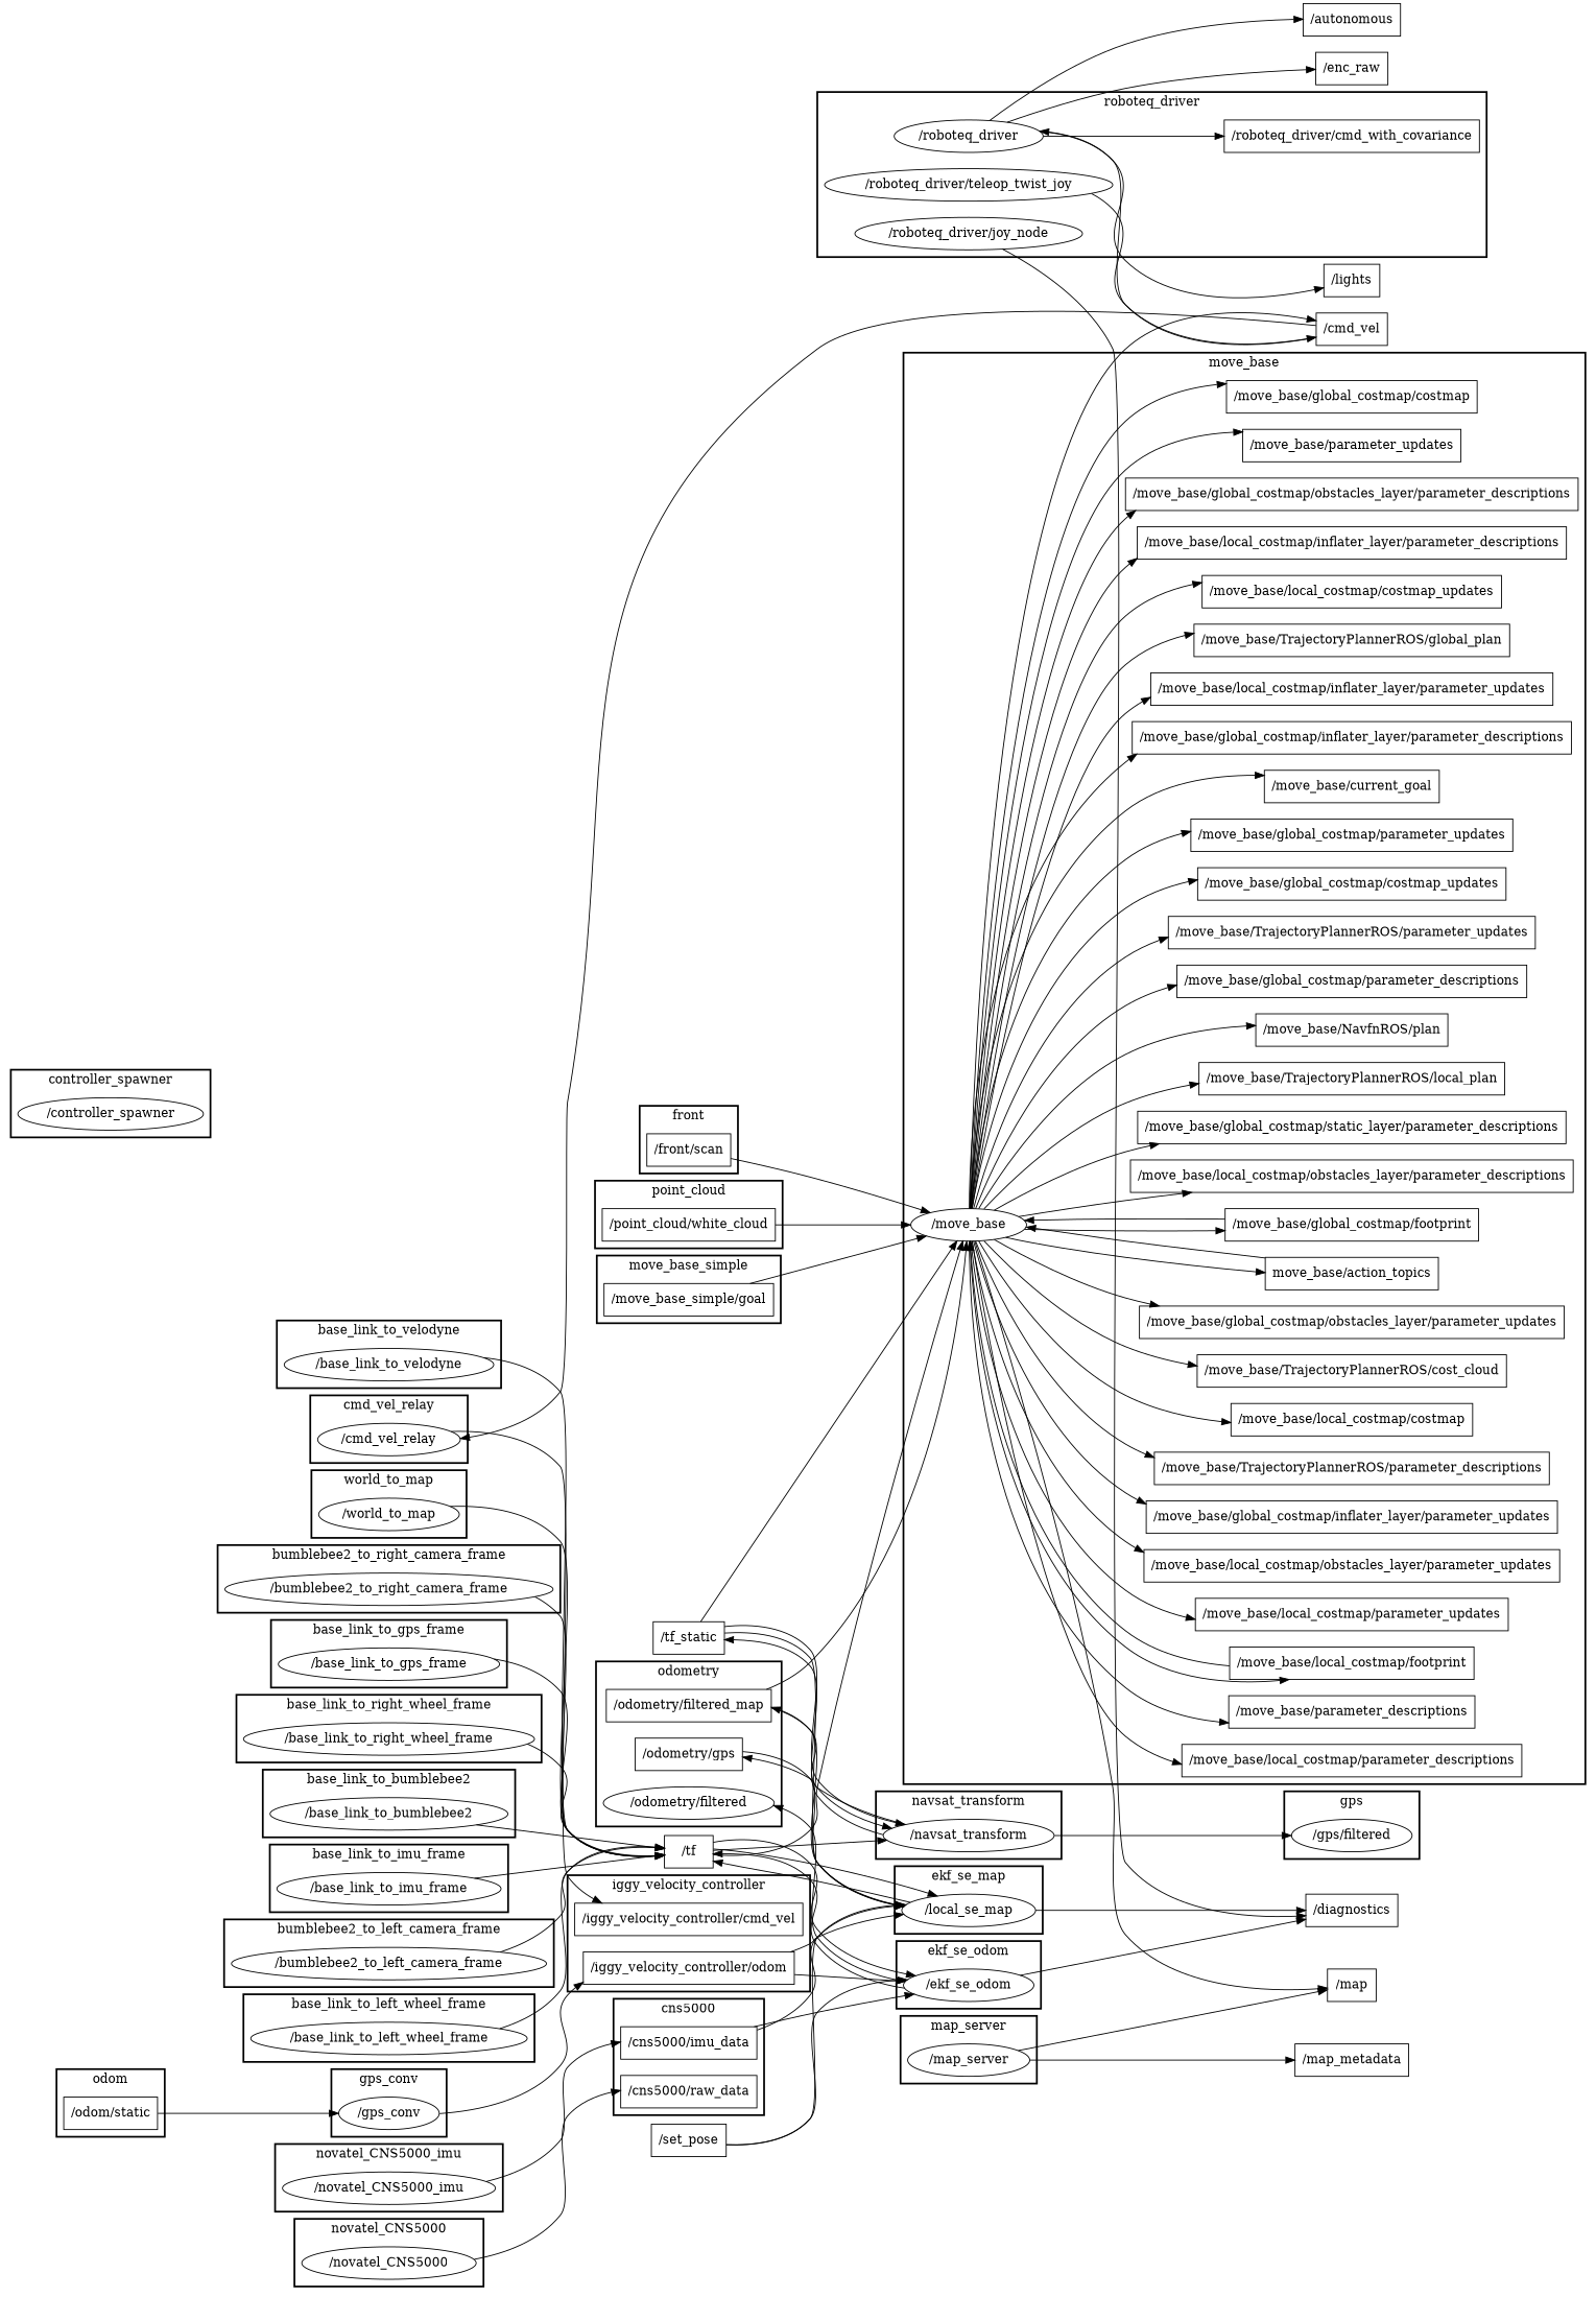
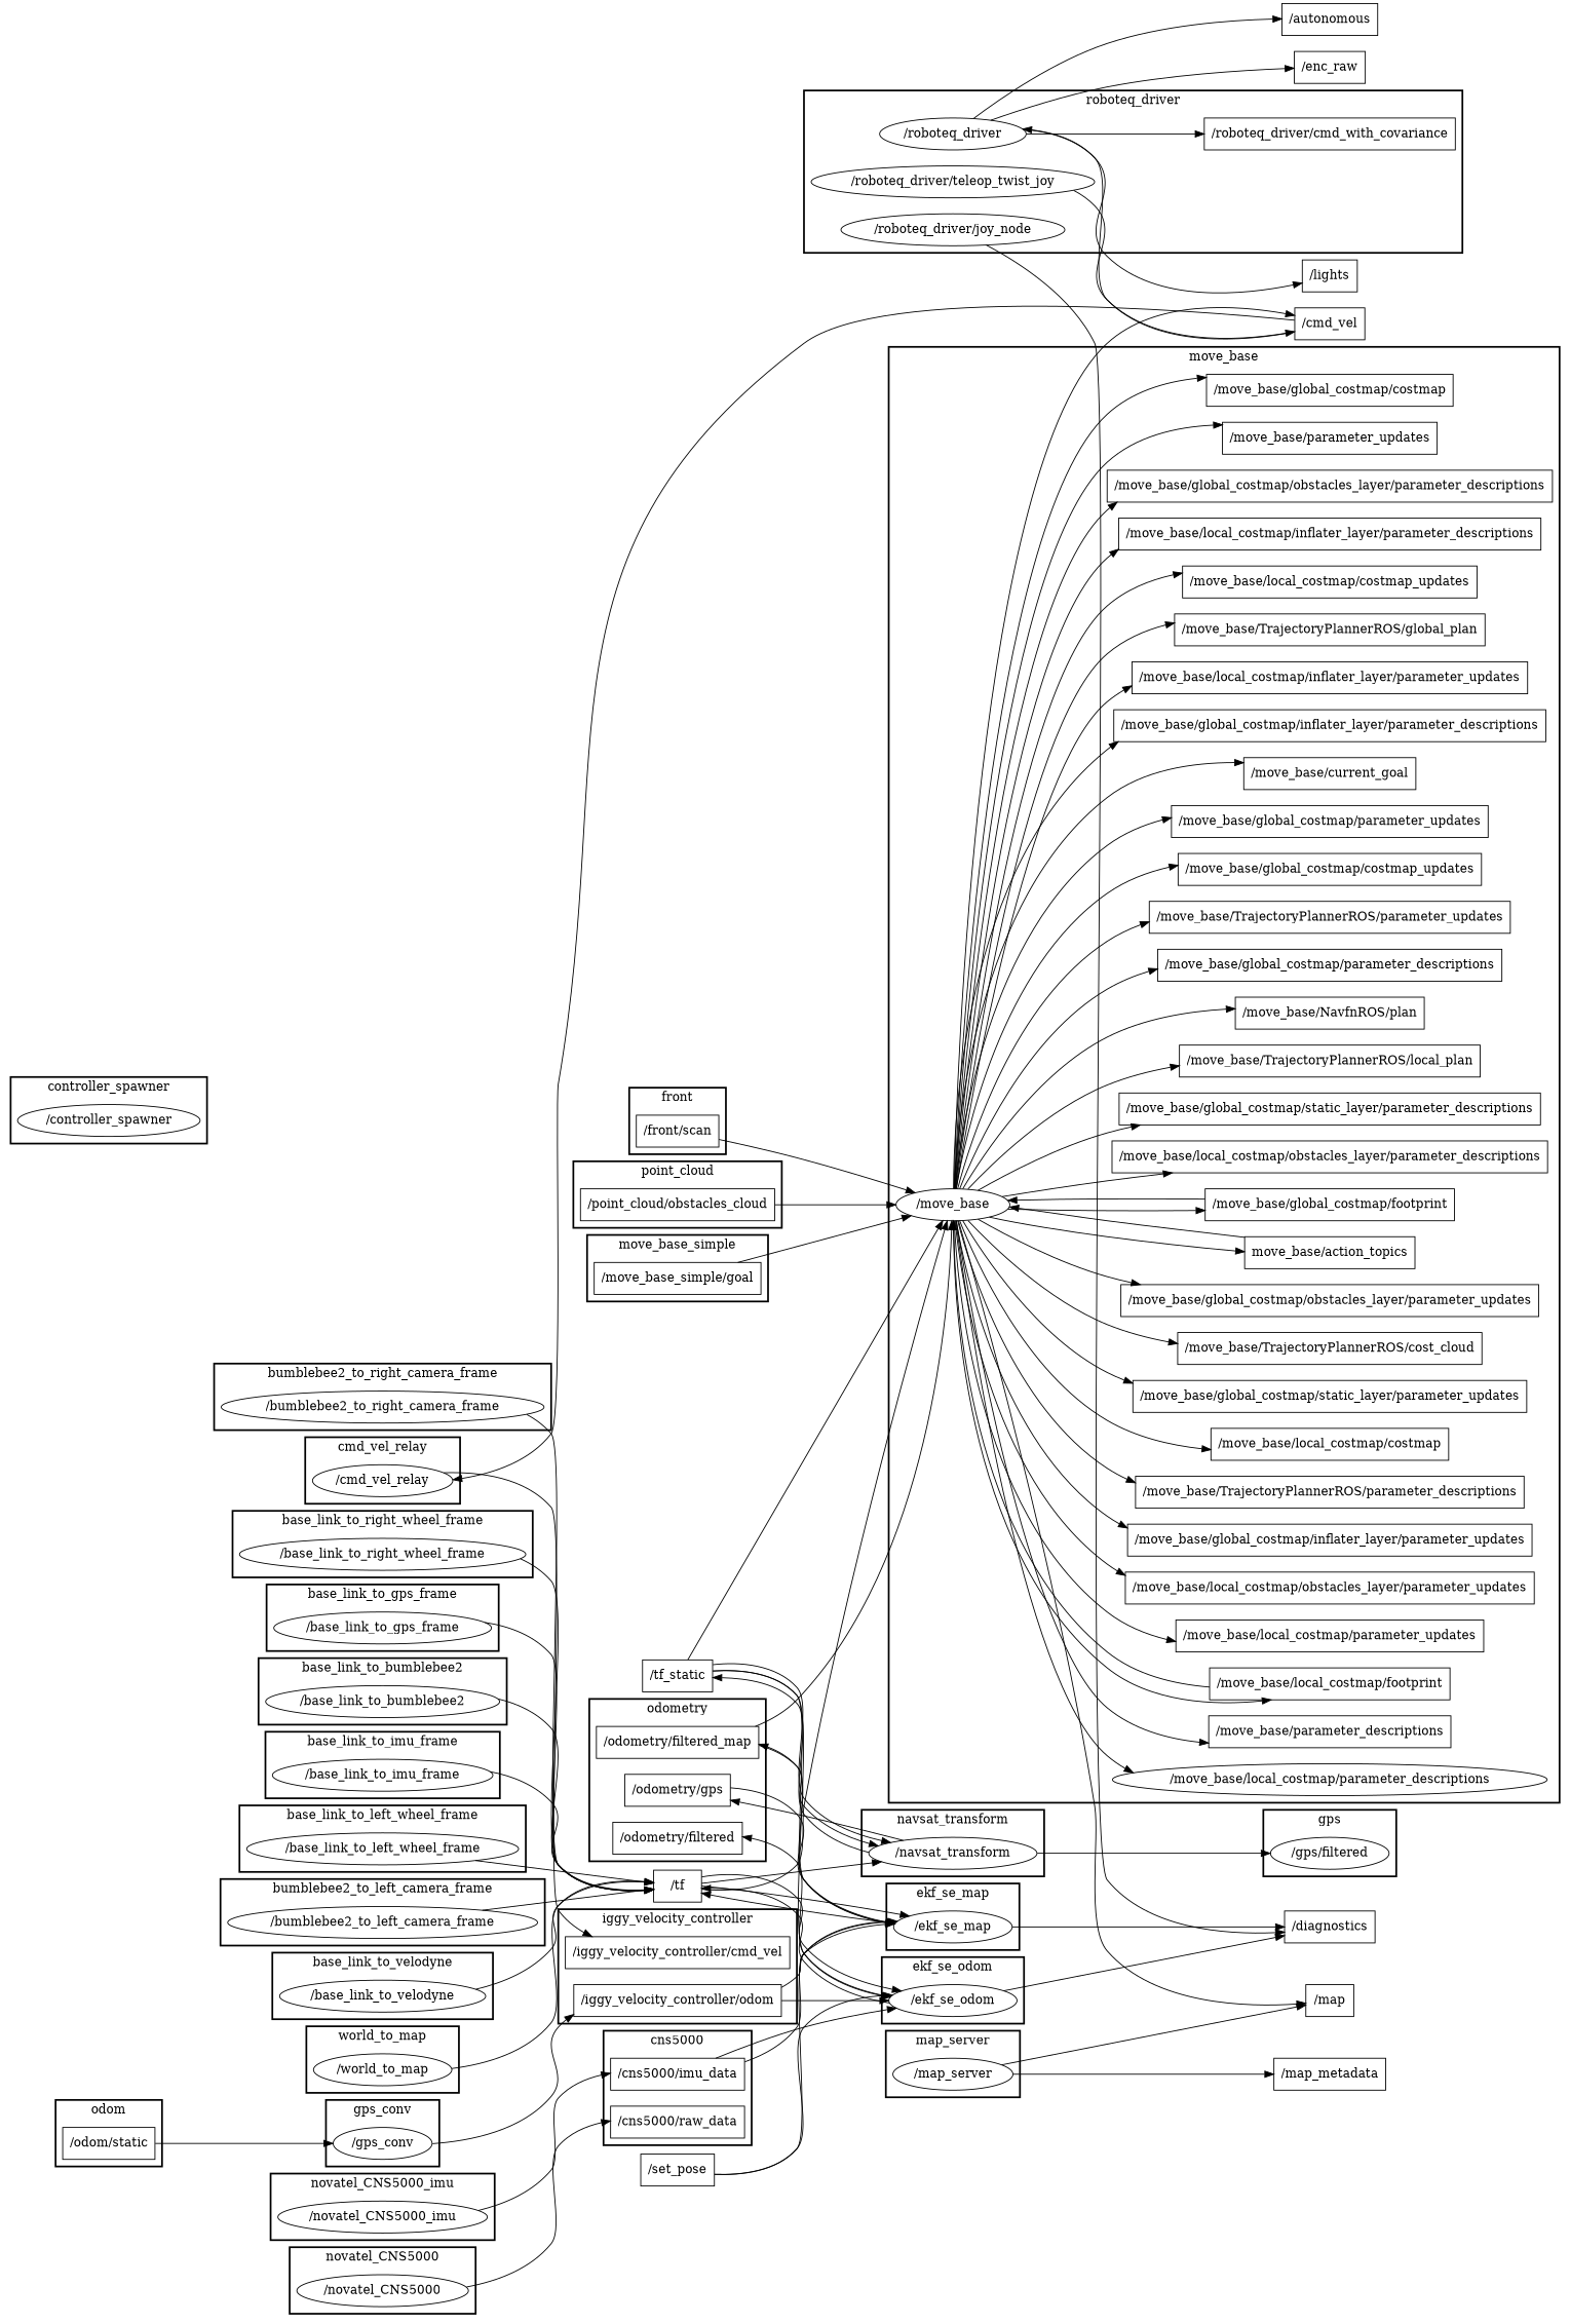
  digraph {
    compound=True
    rank=same
    rankdir=LR
    ranksep=0.2
    node [shape=box]
    edge [penwidth=1]
    n1 [height=0.5 label="/move_base/local_costmap/obstacles_layer/parameter_descriptions" width=5.3056]
    n2 [height=0.5 label="/move_base/global_costmap/static_layer/parameter_descriptions" width=5.1111]
    n3 [height=0.5 label="/move_base/TrajectoryPlannerROS/local_plan" width=3.7361]
    n4 [height=0.5 label="/move_base/NavfnROS/plan" width=2.4028]
    n5 [height=0.5 label="/move_base/global_costmap/parameter_descriptions" width=4.1944]
    n6 [height=0.5 label="/move_base/TrajectoryPlannerROS/parameter_updates" width=4.3889]
    n7 [height=0.5 label="/move_base/global_costmap/footprint" width=3.0972]
    n8 [height=0.5 label="/move_base" shape=ellipse width=1.4804]
    n9 [height=0.5 label="/move_base/global_costmap/costmap_updates" width=3.7361]
    n10 [height=0.5 label="/move_base/global_costmap/parameter_updates" width=3.8611]
    n11 [height=0.5 label="/move_base/current_goal" width=2.1389]
    n12 [height=0.5 label="/move_base/global_costmap/inflater_layer/parameter_descriptions" width=5.2639]
    n13 [height=0.5 label="/move_base/local_costmap/inflater_layer/parameter_updates" width=4.8194]
    n14 [height=0.5 label="/move_base/TrajectoryPlannerROS/global_plan" width=3.8472]
    n15 [height=0.5 label="/move_base/local_costmap/costmap_updates" width=3.6389]
    n16 [height=0.5 label="/move_base/local_costmap/inflater_layer/parameter_descriptions" width=5.1528]
    n17 [height=0.5 label="/move_base/global_costmap/obstacles_layer/parameter_descriptions" width=5.4028]
    n18 [height=0.5 label="/move_base/parameter_updates" width=2.6111]
    n19 [height=0.5 label="/move_base/global_costmap/costmap" width=3.0694]
-   n20 [height=0.5 label="/move_base/local_costmap/parameter_descriptions" width=4.0972]
+   n20 [height=0.5 label="/move_base/local_costmap/parameter_descriptions" shape=ellipse width=4.0972]
    n21 [height=0.5 label="/move_base/parameter_descriptions" width=2.9444]
    n22 [height=0.5 label="/move_base/local_costmap/footprint" width=2.9861]
    n23 [height=0.5 label="/move_base/local_costmap/parameter_updates" width=3.7639]
    n24 [height=0.5 label="/move_base/local_costmap/obstacles_layer/parameter_updates" width=4.9722]
    n25 [height=0.5 label="/move_base/global_costmap/inflater_layer/parameter_updates" width=4.9306]
    n26 [height=0.5 label="/move_base/TrajectoryPlannerROS/parameter_descriptions" width=4.7222]
    n27 [height=0.5 label="/move_base/local_costmap/costmap" width=2.9722]
+   n28 [height=0.5 label="/move_base/global_costmap/static_layer/parameter_updates" width=4.7778]
    n29 [height=0.5 label="/move_base/TrajectoryPlannerROS/cost_cloud" width=3.7778]
    n30 [height=0.5 label="/move_base/global_costmap/obstacles_layer/parameter_updates" width=5.0694]
    n31 [height=0.5 label="move_base/action_topics" width=2.1389]
    n32 [height=0.5 label="/iggy_velocity_controller/odom" width=2.625]
    n33 [height=0.5 label="/iggy_velocity_controller/cmd_vel" width=2.8472]
    n34 [height=0.5 label="/odometry/filtered_map" width=2.0278]
    n35 [height=0.5 label="/odometry/gps" width=1.3194]
-   n36 [height=0.5 label="/odometry/filtered" shape=ellipse width=1.6111]
+   n36 [height=0.5 label="/odometry/filtered" width=1.6111]
    n37 [height=0.5 label="/cns5000/imu_data" width=1.6667]
    n38 [height=0.5 label="/cns5000/raw_data" width=1.6528]
    n39 [height=0.5 label="/gps/filtered" shape=ellipse width=1.1389]
    n40 [height=0.5 label="/move_base_simple/goal" width=2.1111]
    n41 [height=0.5 label="/front/scan" width=1.0278]
-   n42 [height=0.5 label="/point_cloud/white_cloud" width=2.1528]
+   n42 [height=0.5 label="/point_cloud/obstacles_cloud" width=2.1528]
    n43 [height=0.5 label="/odom/static" width=0.98611]
    n44 [height=0.5 label="/roboteq_driver/teleop_twist_joy" shape=ellipse width=3.5025]
    n45 [height=0.5 label="/roboteq_driver/cmd_with_covariance" width=3.1111]
    n46 [height=0.5 label="/roboteq_driver/joy_node" shape=ellipse width=2.7984]
    n47 [height=0.5 label="/roboteq_driver" shape=ellipse width=1.8234]
    n48 [height=0.5 label="/bumblebee2_to_right_camera_frame" shape=ellipse width=4.008]
    n49 [height=0.5 label="/base_link_to_right_wheel_frame" shape=ellipse width=3.6108]
    n50 [height=0.5 label="/map_server" shape=ellipse width=1.5165]
    n51 [height=0.5 label="/base_link_to_gps_frame" shape=ellipse width=2.7803]
    n52 [height=0.5 label="/base_link_to_bumblebee2" shape=ellipse width=2.9428]
    n53 [height=0.5 label="/gps_conv" shape=ellipse width=1.2999]
    n54 [height=0.5 label="/novatel_CNS5000_imu" shape=ellipse width=2.69]
    n55 [height=0.5 label="/navsat_transform" shape=ellipse width=2.0762]
    n56 [height=0.5 label="/novatel_CNS5000" shape=ellipse width=2.1665]
    n57 [height=0.5 label="/base_link_to_imu_frame" shape=ellipse width=2.8345]
    n58 [height=0.5 label="/controller_spawner" shape=ellipse width=2.2567]
    n59 [height=0.5 label="/base_link_to_left_wheel_frame" shape=ellipse width=3.4664]
    n60 [height=0.5 label="/bumblebee2_to_left_camera_frame" shape=ellipse width=3.8816]
    n61 [height=0.5 label="/ekf_se_odom" shape=ellipse width=1.6971]
    n62 [height=0.5 label="/base_link_to_velodyne" shape=ellipse width=2.6359]
    n63 [height=0.5 label="/world_to_map" shape=ellipse width=1.8054]
    n64 [height=0.5 label="/cmd_vel_relay" shape=ellipse width=1.8234]
-   n65 [height=0.5 label="/local_se_map" shape=ellipse width=1.5526]
+   n65 [height=0.5 label="/ekf_se_map" shape=ellipse width=1.5526]
    n66 [height=0.5 label="/cmd_vel" width=0.94444]
    n67 [height=0.5 label="/map" width=0.75]
    n68 [height=0.5 label="/diagnostics" width=1.125]
    n69 [height=0.5 label="/lights" width=0.75]
    n70 [height=0.5 label="/autonomous" width=1.2083]
    n71 [height=0.5 label="/enc_raw" width=0.91667]
    n72 [height=0.5 label="/tf" width=0.75]
    n73 [height=0.5 label="/map_metadata" width=1.4028]
    n74 [height=0.5 label="/tf_static" width=0.88889]
    n75 [height=0.5 label="/set_pose" width=0.93056]
    subgraph cluster_1 {
      label=move_base
      style=bold
      n1
      n2
      n3
      n4
      n5
      n6
      n7
      n8
      n9
      n10
      n11
      n12
      n13
      n14
      n15
      n16
      n17
      n18
      n19
      n20
      n21
      n22
      n23
      n24
      n25
      n26
      n27
+     n28
      n29
      n30
      n31
    }
    subgraph cluster_2 {
      label=iggy_velocity_controller
      style=bold
      n32
      n33
    }
    subgraph cluster_3 {
      label=odometry
      style=bold
      n34
      n35
      n36
    }
    subgraph cluster_4 {
      label=cns5000
      style=bold
      n37
      n38
    }
    subgraph cluster_5 {
      label=gps
      style=bold
      n39
    }
    subgraph cluster_6 {
      label=move_base_simple
      style=bold
      n40
    }
    subgraph cluster_7 {
      label=front
      style=bold
      n41
    }
    subgraph cluster_8 {
      label=point_cloud
      style=bold
      n42
    }
    subgraph cluster_9 {
      label=odom
      style=bold
      n43
    }
    subgraph cluster_10 {
      label=roboteq_driver
      style=bold
      n44
      n45
      n46
      n47
    }
    subgraph cluster_11 {
      label=bumblebee2_to_right_camera_frame
      style=bold
      n48
    }
    subgraph cluster_12 {
      label=base_link_to_right_wheel_frame
      style=bold
      n49
    }
    subgraph cluster_13 {
      label=map_server
      style=bold
      n50
    }
    subgraph cluster_14 {
      label=base_link_to_gps_frame
      style=bold
      n51
    }
    subgraph cluster_15 {
      label=base_link_to_bumblebee2
      style=bold
      n52
    }
    subgraph cluster_16 {
      label=gps_conv
      style=bold
      n53
    }
    subgraph cluster_17 {
      label=novatel_CNS5000_imu
      style=bold
      n54
    }
    subgraph cluster_18 {
      label=navsat_transform
      style=bold
      n55
    }
    subgraph cluster_19 {
      label=novatel_CNS5000
      style=bold
      n56
    }
    subgraph cluster_20 {
      label=base_link_to_imu_frame
      style=bold
      n57
    }
    subgraph cluster_21 {
      label=controller_spawner
      style=bold
      n58
    }
    subgraph cluster_22 {
      label=base_link_to_left_wheel_frame
      style=bold
      n59
    }
    subgraph cluster_23 {
      label=bumblebee2_to_left_camera_frame
      style=bold
      n60
    }
    subgraph cluster_24 {
      label=ekf_se_odom
      style=bold
      n61
    }
    subgraph cluster_25 {
      label=base_link_to_velodyne
      style=bold
      n62
    }
    subgraph cluster_26 {
      label=world_to_map
      style=bold
      n63
    }
    subgraph cluster_27 {
      label=cmd_vel_relay
      style=bold
      n64
    }
    subgraph cluster_28 {
      label=ekf_se_map
      style=bold
      n65
    }
    n7 -> n8
    n8 -> n1
    n8 -> n2
    n8 -> n3
    n8 -> n4
    n8 -> n5
    n8 -> n6
    n8 -> n7
    n8 -> n9
    n8 -> n10
    n8 -> n11
    n8 -> n12
    n8 -> n13
    n8 -> n14
    n8 -> n15
    n8 -> n16
    n8 -> n17
    n8 -> n18
    n8 -> n19
    n8 -> n20
    n8 -> n21
    n8 -> n22
    n8 -> n23
    n8 -> n24
    n8 -> n25
    n8 -> n26
    n8 -> n27
+   n8 -> n28
    n8 -> n29
    n8 -> n30
    n8 -> n31
    n8 -> n66
    n8 -> n67
    n22 -> n8
    n31 -> n8
    n32 -> n61
    n32 -> n65
    n34 -> n8
    n34 -> n55
    n35 -> n65
    n37 -> n61
    n37 -> n65
    n40 -> n8
    n41 -> n8
    n42 -> n8
    n43 -> n53
    n44 -> n66
    n46 -> n68
    n47 -> n45
    n47 -> n69
    n47 -> n70
    n47 -> n71
    n48 -> n72
    n49 -> n72
    n50 -> n67
    n50 -> n73
    n51 -> n72
    n52 -> n72
    n53 -> n32
    n54 -> n37
    n55 -> n35
    n55 -> n39
    n55 -> n74
    n56 -> n38
    n57 -> n72
    n59 -> n72
    n60 -> n72
    n61 -> n36
    n61 -> n68
    n61 -> n72
    n62 -> n72
    n63 -> n72
    n64 -> n33
    n65 -> n34
    n65 -> n68
    n65 -> n72
    n66 -> n47
    n66 -> n64
    n72 -> n8
    n72 -> n55
    n72 -> n61
    n72 -> n65
    n74 -> n8
    n74 -> n55
+   n74 -> n61
    n74 -> n65
    n75 -> n61
    n75 -> n65
  }
